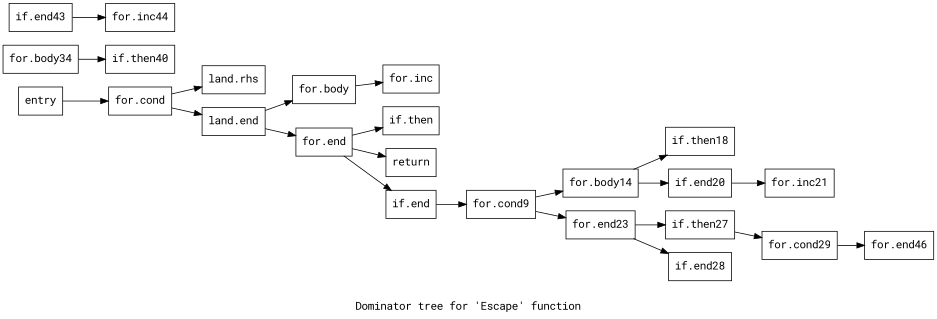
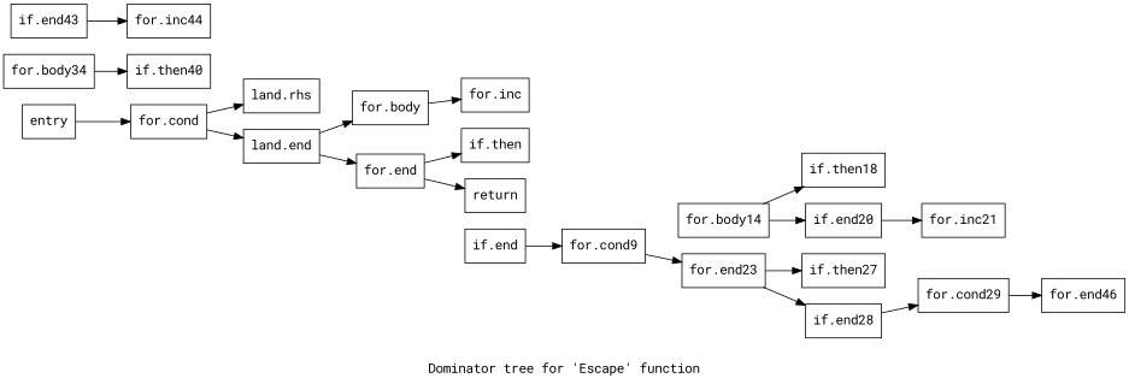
  digraph {
    fontname="Roboto Mono"
    label="Dominator tree for 'Escape' function"
    rankdir=LR
    node [fontname="Roboto Mono" shape=record]
    edge [fontname="Roboto Mono"]
    n1 [label="{entry}"]
    n2 [label="{for.cond}"]
    n3 [label="{land.rhs}"]
    n4 [label="{land.end}"]
    n5 [label="{for.body}"]
    n6 [label="{for.end}"]
    n7 [label="{for.inc}"]
    n8 [label="{if.then}"]
    n9 [label="{return}"]
    n10 [label="{if.end}"]
    n11 [label="{for.cond9}"]
    n12 [label="{for.body14}"]
    n13 [label="{for.end23}"]
    n14 [label="{if.then18}"]
    n15 [label="{if.end20}"]
    n16 [label="{if.then27}"]
    n17 [label="{if.end28}"]
    n18 [label="{for.inc21}"]
    n19 [label="{for.cond29}"]
    n20 [label="{for.end46}"]
    n21 [label="{for.body34}"]
    n22 [label="{if.then40}"]
    n23 [label="{if.end43}"]
    n24 [label="{for.inc44}"]
    n1 -> n2
    n2 -> n3
    n2 -> n4
    n4 -> n5
    n4 -> n6
    n5 -> n7
    n6 -> n8
    n6 -> n9
-   n6 -> n10
    n10 -> n11
-   n11 -> n12
    n11 -> n13
    n12 -> n14
    n12 -> n15
    n13 -> n16
    n13 -> n17
    n15 -> n18
-   n16 -> n19
+   n17 -> n19
    n19 -> n20
    n21 -> n22
    n23 -> n24
  }
